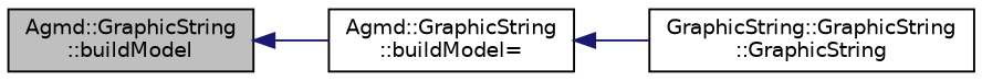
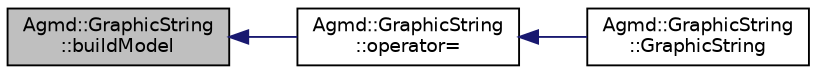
  digraph {
    rankdir=LR
    node [color=black fillcolor=white fontname=Helvetica fontsize=10 shape=record style=filled]
    edge [color=midnightblue dir=back fontname=Helvetica fontsize=10 labelfontname=Helvetica labelfontsize=10 style=solid]
    n1 [fillcolor=grey75 fontcolor=black height=0.2 label="Agmd::GraphicString\l::buildModel" width=0.4]
-   n2 [height=0.2 label="Agmd::GraphicString\l::buildModel=" width=0.4]
-   n3 [height=0.2 label="GraphicString::GraphicString\l::GraphicString" width=0.4]
+   n2 [height=0.2 label="Agmd::GraphicString\l::operator=" width=0.4]
+   n3 [height=0.2 label="Agmd::GraphicString\l::GraphicString" width=0.4]
    n1 -> n2
    n2 -> n3
  }
